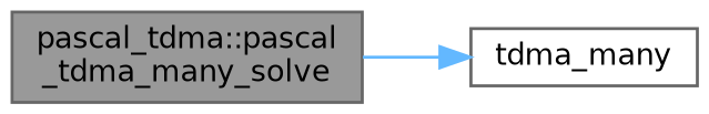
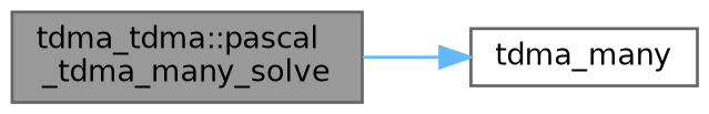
  digraph {
    rankdir=LR
    node [fontname=Helvetica fontsize=10 shape=box style=filled]
-   n1 [color=gray40 fillcolor=grey60 fontcolor=black height=0.2 label="pascal_tdma::pascal\l_tdma_many_solve" width=0.4]
+   n1 [color=gray40 fillcolor=grey60 fontcolor=black height=0.2 label="tdma_tdma::pascal\l_tdma_many_solve" width=0.4]
    n2 [color=grey40 fillcolor=white height=0.2 label=tdma_many width=0.4]
    n1 -> n2 [color=steelblue1 fontname=Helvetica fontsize=10 labelfontname=Helvetica labelfontsize=10 style=solid]
  }
